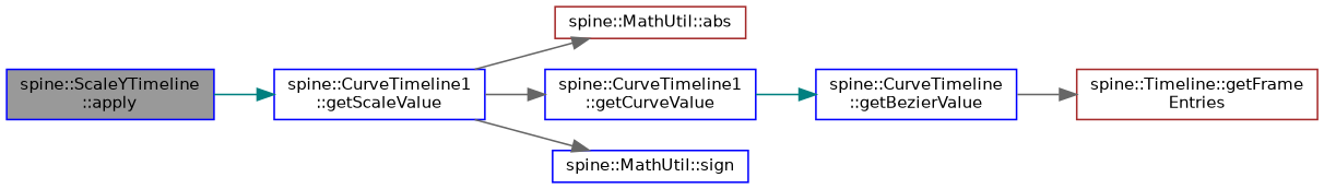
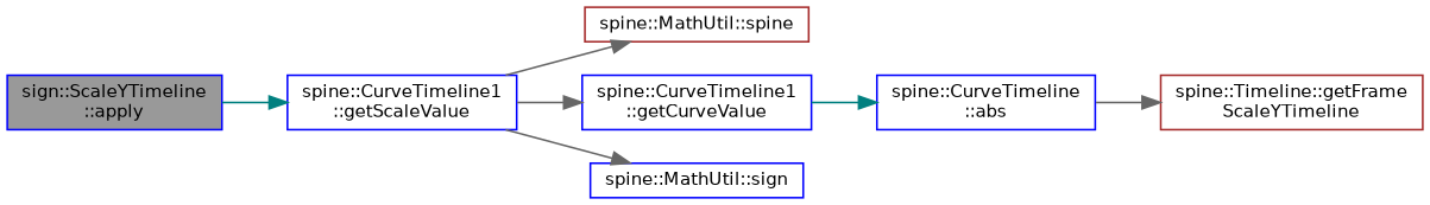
  digraph {
    rankdir=LR
    node [color=blue fillcolor=white fontname=Helvetica fontsize=10 shape=box style=filled]
    edge [color=gray40 fontname=Helvetica fontsize=10 labelfontname=Helvetica labelfontsize=10 style=solid]
-   n1 [fillcolor=grey60 fontcolor=black height=0.2 label="spine::ScaleYTimeline\l::apply" width=0.4]
+   n1 [fillcolor=grey60 fontcolor=black height=0.2 label="sign::ScaleYTimeline\l::apply" width=0.4]
    n2 [height=0.2 label="spine::CurveTimeline1\l::getScaleValue" width=0.4]
-   n3 [color=brown height=0.2 label="spine::MathUtil::abs" width=0.4]
+   n3 [color=brown height=0.2 label="spine::MathUtil::spine" width=0.4]
    n4 [height=0.2 label="spine::CurveTimeline1\l::getCurveValue" width=0.4]
    n5 [height=0.2 label="spine::MathUtil::sign" width=0.4]
-   n6 [height=0.2 label="spine::CurveTimeline\l::getBezierValue" width=0.4]
-   n7 [color=brown height=0.2 label="spine::Timeline::getFrame\lEntries" width=0.4]
+   n6 [height=0.2 label="spine::CurveTimeline\l::abs" width=0.4]
+   n7 [color=brown height=0.2 label="spine::Timeline::getFrame\lScaleYTimeline" width=0.4]
    n1 -> n2 [color=teal]
    n2 -> n3
    n2 -> n4
    n2 -> n5
    n4 -> n6 [color=teal]
    n6 -> n7
  }
